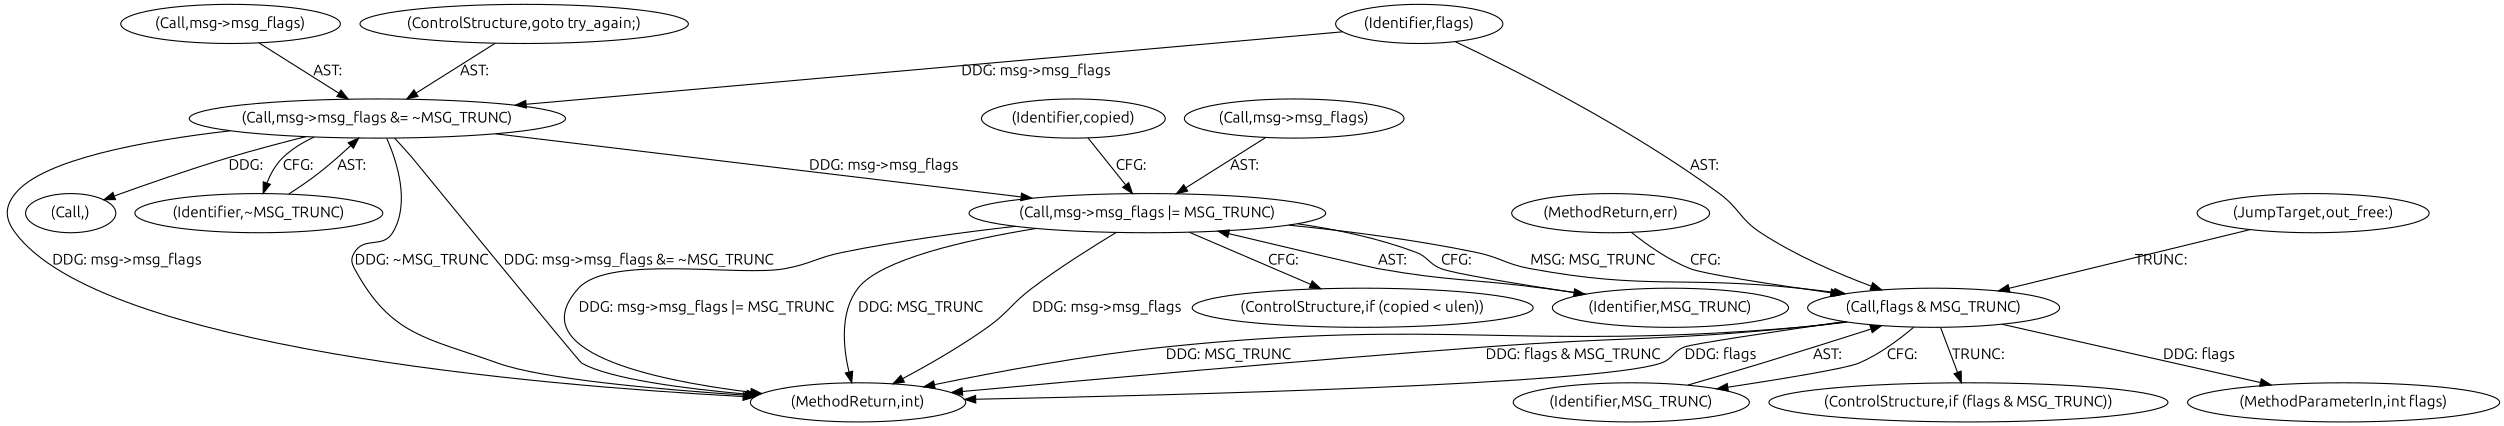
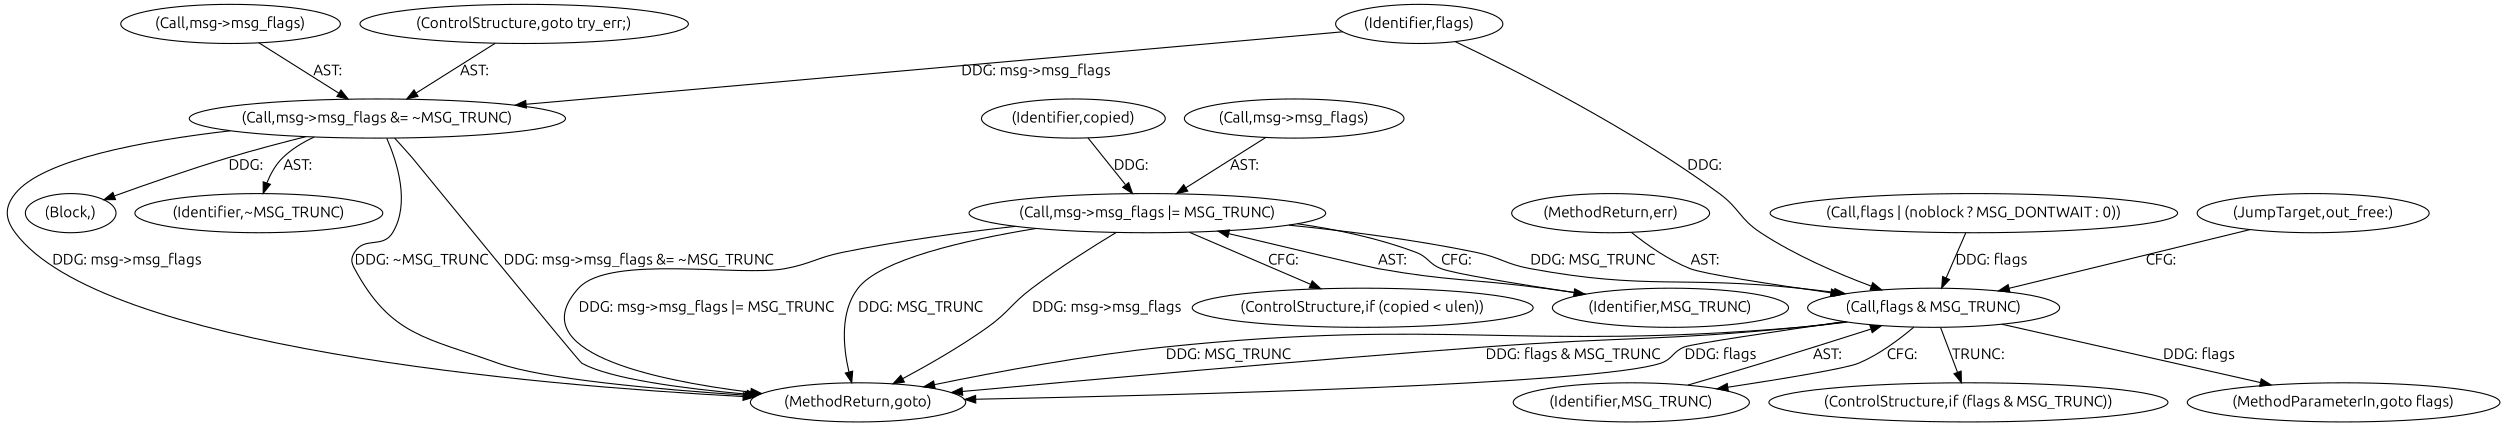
  digraph {
    fontname=Ubuntu
    node [fontname=Ubuntu]
    edge [fontname=Ubuntu]
    n1 [label="(Call,msg->msg_flags |= MSG_TRUNC)"]
    n2 [label="(Call,flags & MSG_TRUNC)"]
-   n3 [label="(MethodReturn,int)"]
+   n3 [label="(MethodReturn,goto)"]
    n4 [label="(ControlStructure,if (copied < ulen))"]
    n5 [label="(Identifier,MSG_TRUNC)"]
    n6 [label="(Call,msg->msg_flags &= ~MSG_TRUNC)"]
-   n7 [label="(Call,)"]
+   n7 [label="(Block,)"]
    n8 [label="(Identifier,~MSG_TRUNC)"]
    n9 [label="(Identifier,MSG_TRUNC)"]
    n10 [label="(ControlStructure,if (flags & MSG_TRUNC))"]
-   n11 [label="(MethodParameterIn,int flags)"]
+   n11 [label="(MethodParameterIn,goto flags)"]
+   n12 [label="(Call,flags | (noblock ? MSG_DONTWAIT : 0))"]
    n13 [label="(JumpTarget,out_free:)"]
-   n14 [label="(ControlStructure,goto try_again;)"]
+   n14 [label="(ControlStructure,goto try_err;)"]
    n15 [label="(Call,msg->msg_flags)"]
    n16 [label="(MethodReturn,err)"]
    n17 [label="(Identifier,flags)"]
    n18 [label="(Identifier,copied)"]
    n19 [label="(Call,msg->msg_flags)"]
-   n1 -> n2 [label="MSG: MSG_TRUNC"]
+   n1 -> n2 [label="DDG: MSG_TRUNC"]
    n1 -> n3 [label="DDG: msg->msg_flags"]
    n1 -> n3 [label="DDG: msg->msg_flags |= MSG_TRUNC"]
    n1 -> n3 [label="DDG: MSG_TRUNC"]
    n1 -> n4 [label="CFG: "]
    n1 -> n5 [label="CFG: "]
    n2 -> n3 [label="DDG: flags & MSG_TRUNC"]
    n2 -> n3 [label="DDG: flags"]
    n2 -> n3 [label="DDG: MSG_TRUNC"]
    n2 -> n9 [label="CFG: "]
    n2 -> n10 [label="TRUNC: "]
    n2 -> n11 [label="DDG: flags"]
    n5 -> n1 [label="AST: "]
-   n6 -> n1 [label="DDG: msg->msg_flags"]
    n6 -> n3 [label="DDG: ~MSG_TRUNC"]
    n6 -> n3 [label="DDG: msg->msg_flags &= ~MSG_TRUNC"]
    n6 -> n3 [label="DDG: msg->msg_flags"]
    n6 -> n7 [label="DDG: "]
-   n6 -> n8 [label="CFG: "]
-   n8 -> n6 [label="AST: "]
+   n6 -> n8 [label="AST: "]
    n9 -> n2 [label="AST: "]
-   n13 -> n2 [label="TRUNC: "]
+   n12 -> n2 [label="DDG: flags"]
+   n13 -> n2 [label="CFG: "]
    n14 -> n6 [label="AST: "]
    n15 -> n6 [label="AST: "]
-   n16 -> n2 [label="CFG: "]
-   n17 -> n2 [label="AST: "]
+   n16 -> n2 [label="AST: "]
+   n17 -> n2 [label="DDG: "]
    n17 -> n6 [label="DDG: msg->msg_flags"]
-   n18 -> n1 [label="CFG: "]
+   n18 -> n1 [label="DDG: "]
    n19 -> n1 [label="AST: "]
  }
